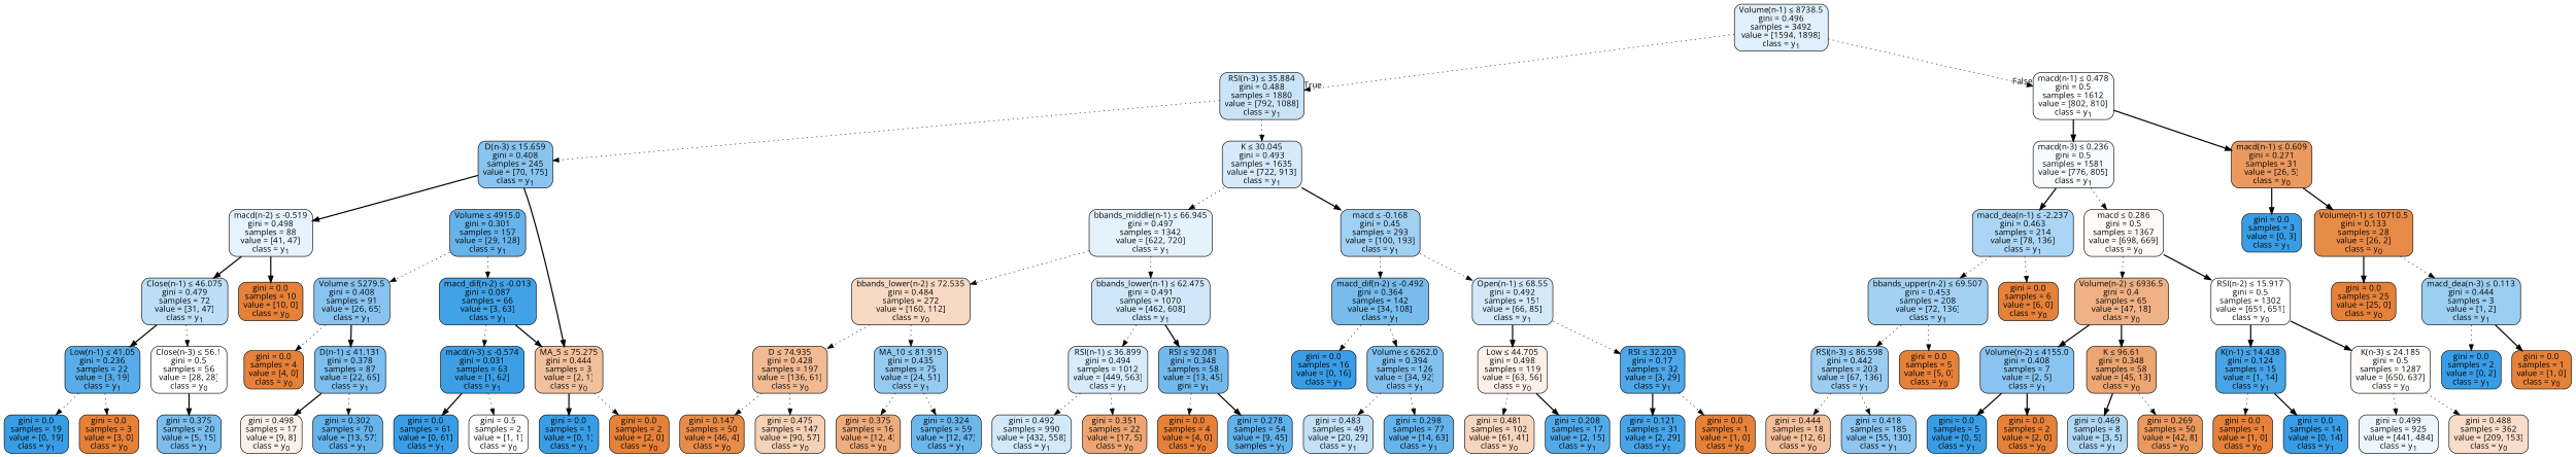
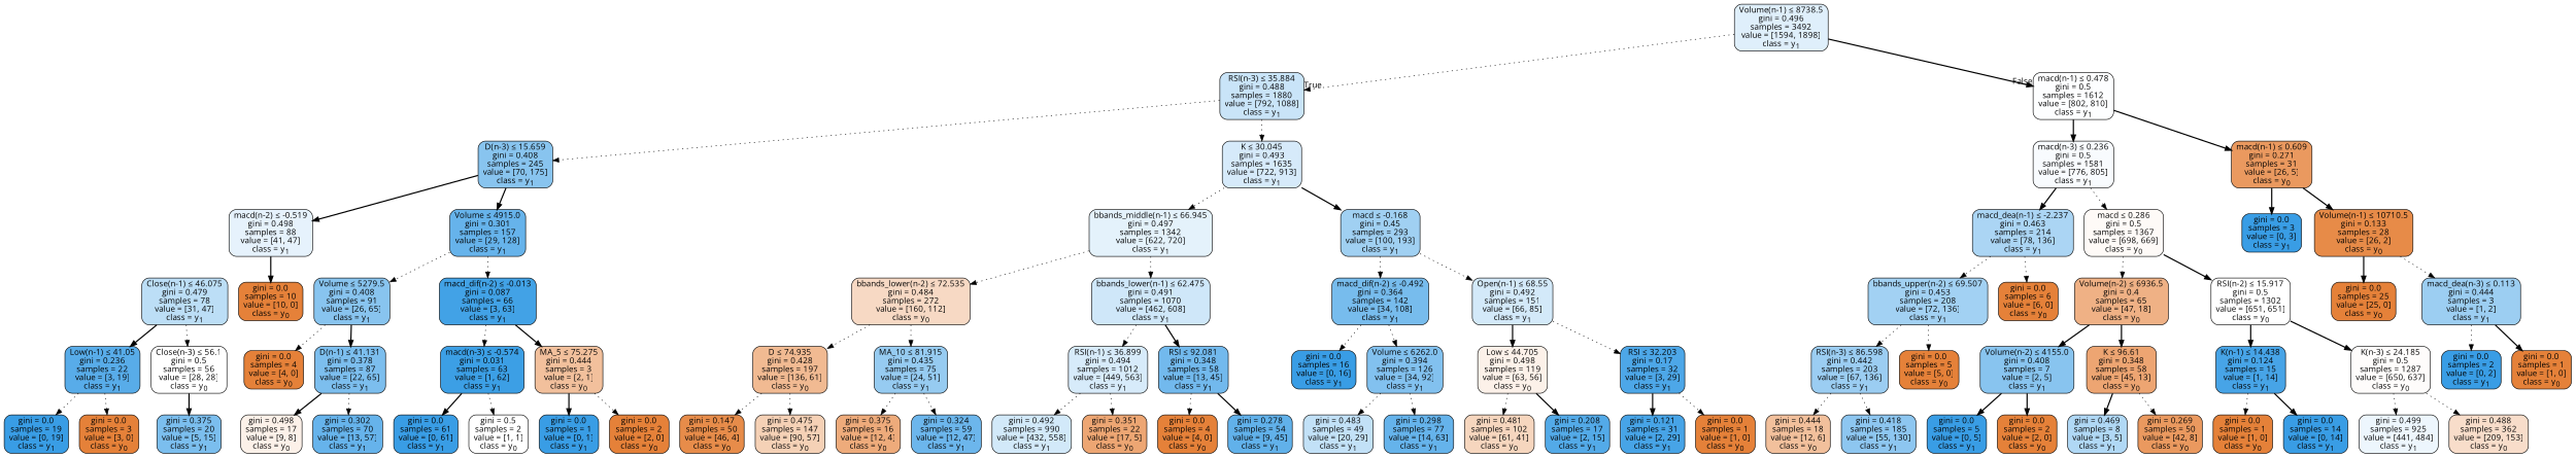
  digraph {
    fontname="Open Sans"
    node [color=black fillcolor="#e58139" fontname="Open Sans" shape=box style="filled, rounded"]
    edge [fontname="Open Sans" style=dotted]
    n1 [fillcolor="#dfeffb" label=<Volume(n-1) &le; 8738.5<br/>gini = 0.496<br/>samples = 3492<br/>value = [1594, 1898]<br/>class = y<SUB>1</SUB>>]
    n2 [fillcolor="#c9e4f8" label=<RSI(n-3) &le; 35.884<br/>gini = 0.488<br/>samples = 1880<br/>value = [792, 1088]<br/>class = y<SUB>1</SUB>>]
    n3 [fillcolor="#fdfeff" label=<macd(n-1) &le; 0.478<br/>gini = 0.5<br/>samples = 1612<br/>value = [802, 810]<br/>class = y<SUB>1</SUB>>]
    n4 [fillcolor="#88c4ef" label=<D(n-3) &le; 15.659<br/>gini = 0.408<br/>samples = 245<br/>value = [70, 175]<br/>class = y<SUB>1</SUB>>]
    n5 [fillcolor="#d6eafa" label=<K &le; 30.045<br/>gini = 0.493<br/>samples = 1635<br/>value = [722, 913]<br/>class = y<SUB>1</SUB>>]
    n6 [fillcolor="#f8fbfe" label=<macd(n-3) &le; 0.236<br/>gini = 0.5<br/>samples = 1581<br/>value = [776, 805]<br/>class = y<SUB>1</SUB>>]
    n7 [fillcolor="#ea995f" label=<macd(n-1) &le; 0.609<br/>gini = 0.271<br/>samples = 31<br/>value = [26, 5]<br/>class = y<SUB>0</SUB>>]
    n8 [fillcolor="#e6f2fc" label=<macd(n-2) &le; -0.519<br/>gini = 0.498<br/>samples = 88<br/>value = [41, 47]<br/>class = y<SUB>1</SUB>>]
    n9 [fillcolor="#66b3eb" label=<Volume &le; 4915.0<br/>gini = 0.301<br/>samples = 157<br/>value = [29, 128]<br/>class = y<SUB>1</SUB>>]
    n10 [fillcolor="#a0d0f2" label=<macd &le; -0.168<br/>gini = 0.45<br/>samples = 293<br/>value = [100, 193]<br/>class = y<SUB>1</SUB>>]
    n11 [fillcolor="#e4f2fb" label=<bbands_middle(n-1) &le; 66.945<br/>gini = 0.497<br/>samples = 1342<br/>value = [622, 720]<br/>class = y<SUB>1</SUB>>]
    n12 [label=<gini = 0.0<br/>samples = 10<br/>value = [10, 0]<br/>class = y<SUB>0</SUB>>]
-   n13 [fillcolor="#bcdef6" label=<Close(n-1) &le; 46.075<br/>gini = 0.479<br/>samples = 72<br/>value = [31, 47]<br/>class = y<SUB>1</SUB>>]
+   n13 [fillcolor="#bcdef6" label=<Close(n-1) &le; 46.075<br/>gini = 0.479<br/>samples = 78<br/>value = [31, 47]<br/>class = y<SUB>1</SUB>>]
    n14 [fillcolor="#42a2e6" label=<macd_dif(n-2) &le; -0.013<br/>gini = 0.087<br/>samples = 66<br/>value = [3, 63]<br/>class = y<SUB>1</SUB>>]
    n15 [fillcolor="#88c4ef" label=<Volume &le; 5279.5<br/>gini = 0.408<br/>samples = 91<br/>value = [26, 65]<br/>class = y<SUB>1</SUB>>]
    n16 [fillcolor="#58ace9" label=<Low(n-1) &le; 41.05<br/>gini = 0.236<br/>samples = 22<br/>value = [3, 19]<br/>class = y<SUB>1</SUB>>]
    n17 [fillcolor="#ffffff" label=<Close(n-3) &le; 56.1<br/>gini = 0.5<br/>samples = 56<br/>value = [28, 28]<br/>class = y<SUB>0</SUB>>]
    n18 [label=<gini = 0.0<br/>samples = 3<br/>value = [3, 0]<br/>class = y<SUB>0</SUB>>]
    n19 [fillcolor="#399de5" label=<gini = 0.0<br/>samples = 19<br/>value = [0, 19]<br/>class = y<SUB>1</SUB>>]
    n20 [fillcolor="#7bbeee" label=<gini = 0.375<br/>samples = 20<br/>value = [5, 15]<br/>class = y<SUB>1</SUB>>]
    n21 [fillcolor="#3c9fe5" label=<macd(n-3) &le; -0.574<br/>gini = 0.031<br/>samples = 63<br/>value = [1, 62]<br/>class = y<SUB>1</SUB>>]
    n22 [fillcolor="#f2c09c" label=<MA_5 &le; 75.275<br/>gini = 0.444<br/>samples = 3<br/>value = [2, 1]<br/>class = y<SUB>0</SUB>>]
    n23 [label=<gini = 0.0<br/>samples = 4<br/>value = [4, 0]<br/>class = y<SUB>0</SUB>>]
    n24 [fillcolor="#7cbeee" label=<D(n-1) &le; 41.131<br/>gini = 0.378<br/>samples = 87<br/>value = [22, 65]<br/>class = y<SUB>1</SUB>>]
    n25 [fillcolor="#ffffff" label=<gini = 0.5<br/>samples = 2<br/>value = [1, 1]<br/>class = y<SUB>0</SUB>>]
    n26 [fillcolor="#399de5" label=<gini = 0.0<br/>samples = 61<br/>value = [0, 61]<br/>class = y<SUB>1</SUB>>]
    n27 [label=<gini = 0.0<br/>samples = 2<br/>value = [2, 0]<br/>class = y<SUB>0</SUB>>]
    n28 [fillcolor="#399de5" label=<gini = 0.0<br/>samples = 1<br/>value = [0, 1]<br/>class = y<SUB>1</SUB>>]
    n29 [fillcolor="#66b3eb" label=<gini = 0.302<br/>samples = 70<br/>value = [13, 57]<br/>class = y<SUB>1</SUB>>]
    n30 [fillcolor="#fcf1e9" label=<gini = 0.498<br/>samples = 17<br/>value = [9, 8]<br/>class = y<SUB>0</SUB>>]
    n31 [fillcolor="#d3e9f9" label=<Open(n-1) &le; 68.55<br/>gini = 0.492<br/>samples = 151<br/>value = [66, 85]<br/>class = y<SUB>1</SUB>>]
    n32 [fillcolor="#77bced" label=<macd_dif(n-2) &le; -0.492<br/>gini = 0.364<br/>samples = 142<br/>value = [34, 108]<br/>class = y<SUB>1</SUB>>]
    n33 [fillcolor="#cfe7f9" label=<bbands_lower(n-1) &le; 62.475<br/>gini = 0.491<br/>samples = 1070<br/>value = [462, 608]<br/>class = y<SUB>1</SUB>>]
    n34 [fillcolor="#f7d9c4" label=<bbands_lower(n-2) &le; 72.535<br/>gini = 0.484<br/>samples = 272<br/>value = [160, 112]<br/>class = y<SUB>0</SUB>>]
    n35 [fillcolor="#fcf1e9" label=<Low &le; 44.705<br/>gini = 0.498<br/>samples = 119<br/>value = [63, 56]<br/>class = y<SUB>0</SUB>>]
    n36 [fillcolor="#4da7e8" label=<RSI &le; 32.203<br/>gini = 0.17<br/>samples = 32<br/>value = [3, 29]<br/>class = y<SUB>1</SUB>>]
    n37 [fillcolor="#399de5" label=<gini = 0.0<br/>samples = 16<br/>value = [0, 16]<br/>class = y<SUB>1</SUB>>]
    n38 [fillcolor="#82c1ef" label=<Volume &le; 6262.0<br/>gini = 0.394<br/>samples = 126<br/>value = [34, 92]<br/>class = y<SUB>1</SUB>>]
    n39 [fillcolor="#53aae8" label=<gini = 0.208<br/>samples = 17<br/>value = [2, 15]<br/>class = y<SUB>1</SUB>>]
    n40 [fillcolor="#f6d6be" label=<gini = 0.481<br/>samples = 102<br/>value = [61, 41]<br/>class = y<SUB>0</SUB>>]
    n41 [label=<gini = 0.0<br/>samples = 1<br/>value = [1, 0]<br/>class = y<SUB>0</SUB>>]
    n42 [fillcolor="#47a4e7" label=<gini = 0.121<br/>samples = 31<br/>value = [2, 29]<br/>class = y<SUB>1</SUB>>]
    n43 [fillcolor="#65b3eb" label=<gini = 0.298<br/>samples = 77<br/>value = [14, 63]<br/>class = y<SUB>1</SUB>>]
    n44 [fillcolor="#c2e1f7" label=<gini = 0.483<br/>samples = 49<br/>value = [20, 29]<br/>class = y<SUB>1</SUB>>]
    n45 [fillcolor="#d7ebfa" label=<RSI(n-1) &le; 36.899<br/>gini = 0.494<br/>samples = 1012<br/>value = [449, 563]<br/>class = y<SUB>1</SUB>>]
-   n46 [fillcolor="#72b9ed" label=<RSI &le; 92.081<br/>gini = 0.348<br/>samples = 58<br/>value = [13, 45]<br/>gini = y<SUB>1</SUB>>]
+   n46 [fillcolor="#72b9ed" label=<RSI &le; 92.081<br/>gini = 0.348<br/>samples = 58<br/>value = [13, 45]<br/>class = y<SUB>1</SUB>>]
    n47 [fillcolor="#f1ba92" label=<D &le; 74.935<br/>gini = 0.428<br/>samples = 197<br/>value = [136, 61]<br/>class = y<SUB>0</SUB>>]
    n48 [fillcolor="#96cbf1" label=<MA_10 &le; 81.915<br/>gini = 0.435<br/>samples = 75<br/>value = [24, 51]<br/>class = y<SUB>1</SUB>>]
    n49 [fillcolor="#eda673" label=<gini = 0.351<br/>samples = 22<br/>value = [17, 5]<br/>class = y<SUB>0</SUB>>]
    n50 [fillcolor="#d2e9f9" label=<gini = 0.492<br/>samples = 990<br/>value = [432, 558]<br/>class = y<SUB>1</SUB>>]
-   n51 [fillcolor="#61b1ea" label=<gini = 0.278<br/>samples = 54<br/>value = [9, 45]<br/>samples = y<SUB>1</SUB>>]
+   n51 [fillcolor="#61b1ea" label=<gini = 0.278<br/>samples = 54<br/>value = [9, 45]<br/>class = y<SUB>1</SUB>>]
    n52 [label=<gini = 0.0<br/>samples = 4<br/>value = [4, 0]<br/>class = y<SUB>0</SUB>>]
    n53 [fillcolor="#f5d1b6" label=<gini = 0.475<br/>samples = 147<br/>value = [90, 57]<br/>class = y<SUB>0</SUB>>]
    n54 [fillcolor="#e78c4a" label=<gini = 0.147<br/>samples = 50<br/>value = [46, 4]<br/>class = y<SUB>0</SUB>>]
    n55 [fillcolor="#6cb6ec" label=<gini = 0.324<br/>samples = 59<br/>value = [12, 47]<br/>class = y<SUB>1</SUB>>]
    n56 [fillcolor="#eeab7b" label=<gini = 0.375<br/>samples = 16<br/>value = [12, 4]<br/>class = y<SUB>0</SUB>>]
    n57 [fillcolor="#fefaf7" label=<macd &le; 0.286<br/>gini = 0.5<br/>samples = 1367<br/>value = [698, 669]<br/>class = y<SUB>0</SUB>>]
    n58 [fillcolor="#abd5f4" label=<macd_dea(n-1) &le; -2.237<br/>gini = 0.463<br/>samples = 214<br/>value = [78, 136]<br/>class = y<SUB>1</SUB>>]
    n59 [fillcolor="#e78b48" label=<Volume(n-1) &le; 10710.5<br/>gini = 0.133<br/>samples = 28<br/>value = [26, 2]<br/>class = y<SUB>0</SUB>>]
    n60 [fillcolor="#399de5" label=<gini = 0.0<br/>samples = 3<br/>value = [0, 3]<br/>class = y<SUB>1</SUB>>]
    n61 [fillcolor="#ffffff" label=<RSI(n-2) &le; 15.917<br/>gini = 0.5<br/>samples = 1302<br/>value = [651, 651]<br/>class = y<SUB>0</SUB>>]
    n62 [fillcolor="#efb185" label=<Volume(n-2) &le; 6936.5<br/>gini = 0.4<br/>samples = 65<br/>value = [47, 18]<br/>class = y<SUB>0</SUB>>]
    n63 [label=<gini = 0.0<br/>samples = 6<br/>value = [6, 0]<br/>class = y<SUB>0</SUB>>]
    n64 [fillcolor="#a2d1f3" label=<bbands_upper(n-2) &le; 69.507<br/>gini = 0.453<br/>samples = 208<br/>value = [72, 136]<br/>class = y<SUB>1</SUB>>]
    n65 [fillcolor="#47a4e7" label=<K(n-1) &le; 14.438<br/>gini = 0.124<br/>samples = 15<br/>value = [1, 14]<br/>class = y<SUB>1</SUB>>]
    n66 [fillcolor="#fefcfb" label=<K(n-3) &le; 24.185<br/>gini = 0.5<br/>samples = 1287<br/>value = [650, 637]<br/>class = y<SUB>0</SUB>>]
    n67 [fillcolor="#88c4ef" label=<Volume(n-2) &le; 4155.0<br/>gini = 0.408<br/>samples = 7<br/>value = [2, 5]<br/>class = y<SUB>1</SUB>>]
    n68 [fillcolor="#eda572" label=<K &le; 96.61<br/>gini = 0.348<br/>samples = 58<br/>value = [45, 13]<br/>class = y<SUB>0</SUB>>]
    n69 [fillcolor="#399de5" label=<gini = 0.0<br/>samples = 14<br/>value = [0, 14]<br/>class = y<SUB>1</SUB>>]
    n70 [label=<gini = 0.0<br/>samples = 1<br/>value = [1, 0]<br/>class = y<SUB>0</SUB>>]
    n71 [fillcolor="#f8ddca" label=<gini = 0.488<br/>samples = 362<br/>value = [209, 153]<br/>class = y<SUB>0</SUB>>]
    n72 [fillcolor="#edf6fd" label=<gini = 0.499<br/>samples = 925<br/>value = [441, 484]<br/>class = y<SUB>1</SUB>>]
    n73 [label=<gini = 0.0<br/>samples = 2<br/>value = [2, 0]<br/>class = y<SUB>0</SUB>>]
    n74 [fillcolor="#399de5" label=<gini = 0.0<br/>samples = 5<br/>value = [0, 5]<br/>class = y<SUB>1</SUB>>]
    n75 [fillcolor="#ea995f" label=<gini = 0.269<br/>samples = 50<br/>value = [42, 8]<br/>class = y<SUB>0</SUB>>]
    n76 [fillcolor="#b0d8f5" label=<gini = 0.469<br/>samples = 8<br/>value = [3, 5]<br/>class = y<SUB>1</SUB>>]
    n77 [fillcolor="#9bcdf2" label=<RSI(n-3) &le; 86.598<br/>gini = 0.442<br/>samples = 203<br/>value = [67, 136]<br/>class = y<SUB>1</SUB>>]
    n78 [label=<gini = 0.0<br/>samples = 5<br/>value = [5, 0]<br/>class = y<SUB>0</SUB>>]
    n79 [fillcolor="#8dc6f0" label=<gini = 0.418<br/>samples = 185<br/>value = [55, 130]<br/>class = y<SUB>1</SUB>>]
    n80 [fillcolor="#f2c09c" label=<gini = 0.444<br/>samples = 18<br/>value = [12, 6]<br/>class = y<SUB>0</SUB>>]
    n81 [fillcolor="#9ccef2" label=<macd_dea(n-3) &le; 0.113<br/>gini = 0.444<br/>samples = 3<br/>value = [1, 2]<br/>class = y<SUB>1</SUB>>]
    n82 [label=<gini = 0.0<br/>samples = 25<br/>value = [25, 0]<br/>class = y<SUB>0</SUB>>]
    n83 [fillcolor="#399de5" label=<gini = 0.0<br/>samples = 2<br/>value = [0, 2]<br/>class = y<SUB>1</SUB>>]
    n84 [label=<gini = 0.0<br/>samples = 1<br/>value = [1, 0]<br/>class = y<SUB>0</SUB>>]
    n1 -> n2 [headlabel=True labelangle=45 labeldistance=2.5]
-   n1 -> n3 [headlabel=False labelangle=-45 labeldistance=2.5]
+   n1 -> n3 [headlabel=False labelangle=-45 labeldistance=2.5 style=bold]
    n2 -> n4
    n2 -> n5
    n3 -> n6 [style=bold]
    n3 -> n7 [style=bold]
    n4 -> n8 [style=bold]
-   n4 -> n22 [style=bold]
+   n4 -> n9 [style=bold]
    n5 -> n10 [style=bold]
    n5 -> n11
    n6 -> n57
    n6 -> n58 [style=bold]
    n7 -> n59 [style=bold]
    n7 -> n60 [style=bold]
    n8 -> n12 [style=bold]
-   n8 -> n13 [style=bold]
    n9 -> n14
    n9 -> n15
    n10 -> n31
    n10 -> n32
    n11 -> n33
    n11 -> n34
    n13 -> n16 [style=bold]
    n13 -> n17
    n14 -> n21
    n14 -> n22 [style=bold]
    n15 -> n23
    n15 -> n24 [style=bold]
    n16 -> n18
    n16 -> n19
    n17 -> n20 [style=bold]
    n21 -> n25
    n21 -> n26 [style=bold]
    n22 -> n27
    n22 -> n28 [style=bold]
    n24 -> n29
    n24 -> n30 [style=bold]
    n31 -> n35 [style=bold]
    n31 -> n36
    n32 -> n37
    n32 -> n38
    n33 -> n45
    n33 -> n46 [style=bold]
    n34 -> n47
    n34 -> n48
    n35 -> n39 [style=bold]
    n35 -> n40
    n36 -> n41
    n36 -> n42 [style=bold]
    n38 -> n43
    n38 -> n44
    n45 -> n49
    n45 -> n50
    n46 -> n51 [style=bold]
    n46 -> n52
    n47 -> n53
    n47 -> n54
    n48 -> n55
    n48 -> n56
    n57 -> n61 [style=bold]
    n57 -> n62
    n58 -> n63
    n58 -> n64
    n59 -> n81
    n59 -> n82 [style=bold]
    n61 -> n65 [style=bold]
    n61 -> n66 [style=bold]
    n62 -> n67 [style=bold]
    n62 -> n68 [style=bold]
    n64 -> n77
    n64 -> n78
    n65 -> n69 [style=bold]
    n65 -> n70
    n66 -> n71
    n66 -> n72
    n67 -> n73 [style=bold]
    n67 -> n74 [style=bold]
    n68 -> n75
    n68 -> n76 [style=bold]
    n77 -> n79
    n77 -> n80
    n81 -> n83
    n81 -> n84 [style=bold]
  }
